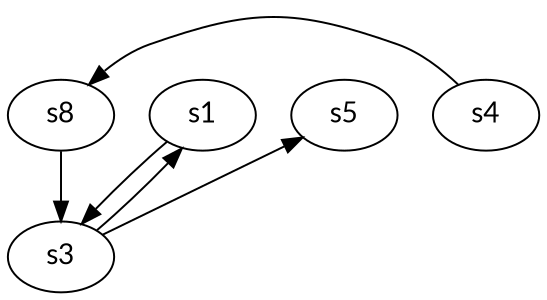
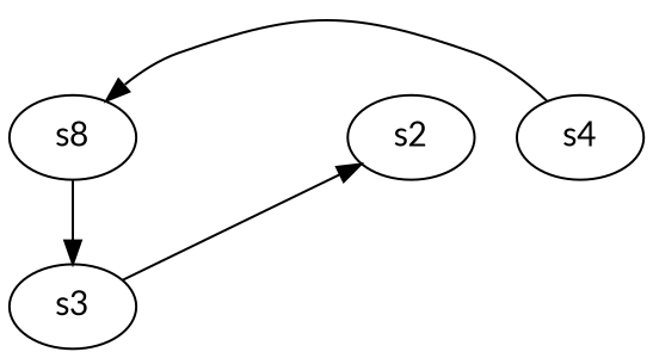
  digraph {
    fontname=Lato
    node [fontname=Lato player=0]
    edge [fontname=Lato constraint="time % 3 == 0"]
    n1 [label=s8]
    s3
-   s1 [player=1]
-   s2 [label=s5]
+   s2
    s4 [player=1]
    n1 -> s3 [constraint=""]
-   s3 -> s1
    s3 -> s2 [constraint="time % 4 == 1 || time % 2 == 0"]
-   s1 -> s3
    s4 -> n1 [constraint="time % 7 == 1"]
  }
